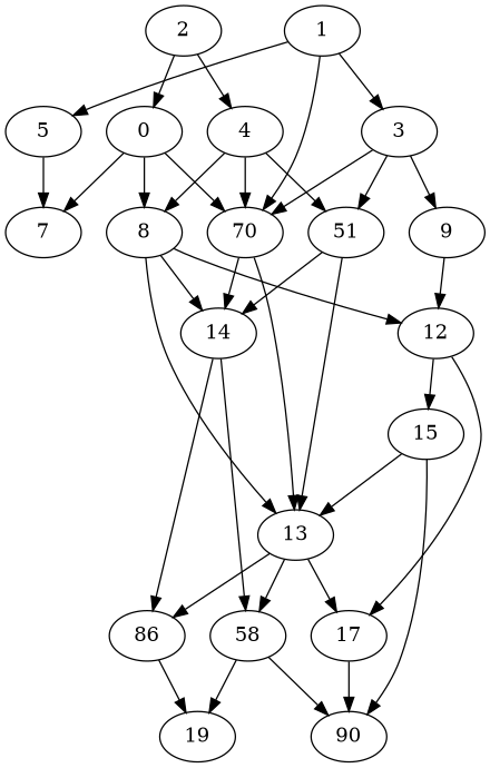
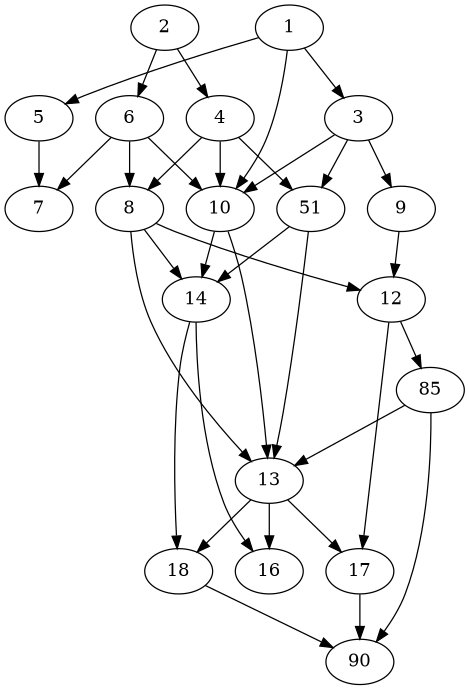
  digraph {
    node [alpha=0.08]
    1 [expect_size=37508096]
    3 [alpha=0.19 expect_size=42198016]
    5 [alpha=0.14 expect_size=17026048]
-   10 [expect_size=15127552 label=70]
+   10 [expect_size=15127552]
    9 [alpha=0.15 expect_size=25753600]
    n6 [alpha=0.01 expect_size=50564096 label=51]
    4 [alpha=0.09 expect_size=25207808]
    8 [alpha=0.05 expect_size=31628288]
    7 [alpha=0.10 expect_size=29078528]
    12 [alpha=0.12 expect_size=21207040]
    13 [alpha=0.01 expect_size=10932224]
    14 [alpha=0.15 expect_size=9023488]
    2 [alpha=0.16 expect_size=35302400]
-   6 [alpha=0.19 expect_size=40722432 label=0]
-   15 [expect_size=30658560]
+   6 [alpha=0.19 expect_size=40722432]
+   15 [expect_size=30658560 label=85]
    17 [alpha=0.03 expect_size=14399488]
-   16 [alpha=0.12 expect_size=17041408 label=86]
-   18 [alpha=0.19 expect_size=36831232 label=58]
+   16 [alpha=0.12 expect_size=17041408]
+   18 [alpha=0.19 expect_size=36831232]
    n19 [alpha=0.04 expect_size=36771840 label=90]
-   19 [alpha=0.18 expect_size=47472640]
    1 -> 3
    1 -> 5
    1 -> 10
    3 -> 10
    3 -> 9
    3 -> n6
    5 -> 7
    10 -> 13
    10 -> 14
    9 -> 12
    n6 -> 13
    n6 -> 14
    4 -> 10
    4 -> n6
    4 -> 8
    8 -> 12
    8 -> 13
    8 -> 14
    12 -> 15
    12 -> 17
    13 -> 17
    13 -> 16
    13 -> 18
    14 -> 16
    14 -> 18
    2 -> 4
    2 -> 6
    6 -> 10
    6 -> 8
    6 -> 7
    15 -> 13
    15 -> n19
    17 -> n19
-   16 -> 19
    18 -> n19
-   18 -> 19
  }
